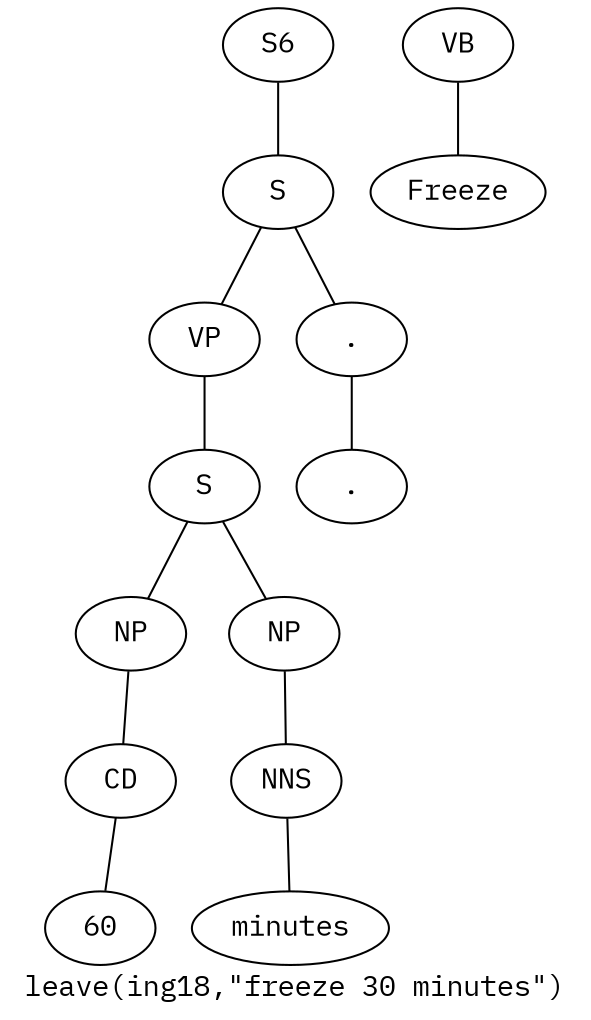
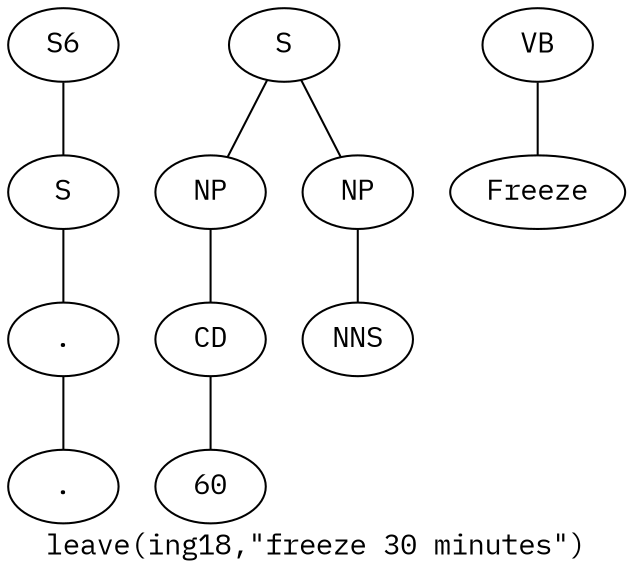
  graph {
    fontname="IBM Plex Mono"
    label="leave(ing18,\"freeze 30 minutes\")"
    node [fontname="IBM Plex Mono"]
    edge [fontname="IBM Plex Mono"]
    n1 [label=S6]
    n2 [label=S]
-   n3 [label=VP]
    n4 [label="."]
    n5 [label=S]
    n6 [label="."]
    n7 [label=VB]
    n8 [label=Freeze]
    n9 [label=NP]
    n10 [label=NP]
    n11 [label=CD]
    n12 [label=NNS]
    n13 [label=60]
-   n14 [label=minutes]
    n1 -- n2
-   n2 -- n3
    n2 -- n4
-   n3 -- n5
    n4 -- n6
    n5 -- n9
    n5 -- n10
    n7 -- n8
    n9 -- n11
    n10 -- n12
    n11 -- n13
-   n12 -- n14
  }
